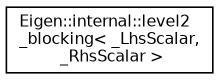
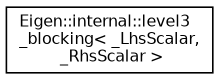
  digraph {
    rankdir=LR
-   n1 [color=black fillcolor=white fontname=Helvetica fontsize=10 height=0.2 label="Eigen::internal::level2\l_blocking\< _LhsScalar,\l _RhsScalar \>" shape=record style=filled width=0.4]
+   n1 [color=black fillcolor=white fontname=Helvetica fontsize=10 height=0.2 label="Eigen::internal::level3\l_blocking\< _LhsScalar,\l _RhsScalar \>" shape=record style=filled width=0.4]
  }
